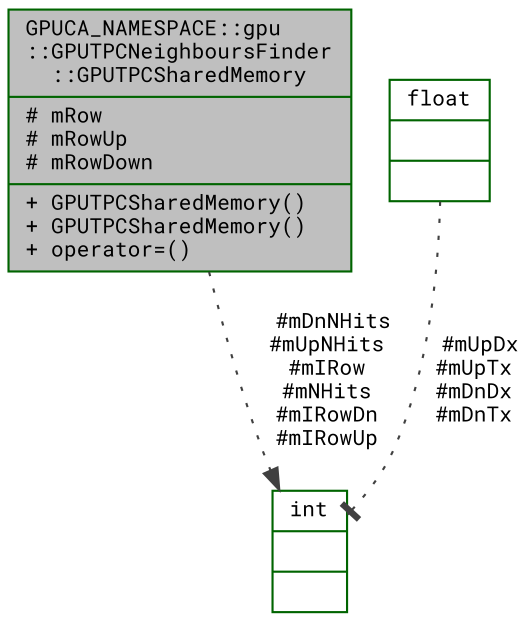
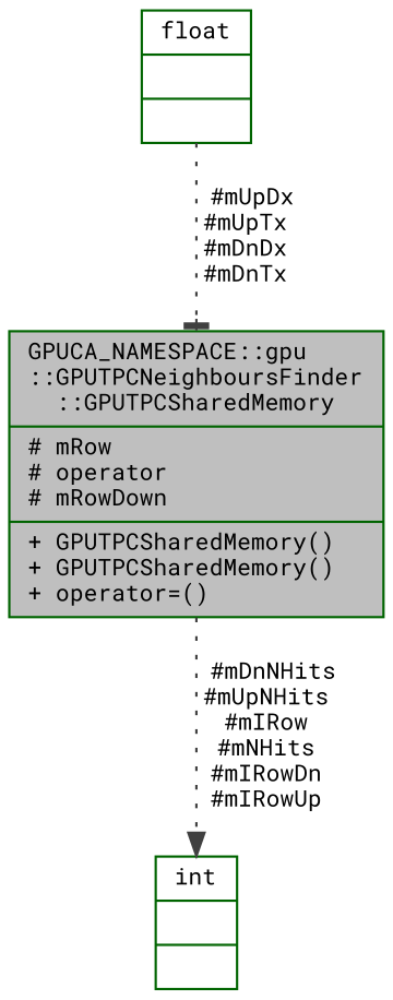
  digraph {
    fontname="Roboto Mono"
    node [color=darkgreen fontname="Roboto Mono" fontsize=10 shape=record]
    edge [color=grey25 fontname="Roboto Mono" fontsize=10 labelfontname=Helvetica labelfontsize=10 style=dotted]
-   n1 [fillcolor=grey75 fontcolor=black height=0.2 label="{GPUCA_NAMESPACE::gpu\l::GPUTPCNeighboursFinder\l::GPUTPCSharedMemory\n|# mRow\l# mRowUp\l# mRowDown\l|+ GPUTPCSharedMemory()\l+ GPUTPCSharedMemory()\l+ operator=()\l}" style=filled width=0.4]
+   n1 [fillcolor=grey75 fontcolor=black height=0.2 label="{GPUCA_NAMESPACE::gpu\l::GPUTPCNeighboursFinder\l::GPUTPCSharedMemory\n|# mRow\l# operator\l# mRowDown\l|+ GPUTPCSharedMemory()\l+ GPUTPCSharedMemory()\l+ operator=()\l}" style=filled width=0.4]
    n2 [height=0.2 label="{int\n||}" width=0.4]
    n3 [height=0.2 label="{float\n||}" width=0.4]
    n1 -> n2 [arrowhead=normal label=" #mDnNHits\n#mUpNHits\n#mIRow\n#mNHits\n#mIRowDn\n#mIRowUp"]
-   n3 -> n2 [arrowhead=tee label=" #mUpDx\n#mUpTx\n#mDnDx\n#mDnTx"]
+   n3 -> n1 [arrowhead=tee label=" #mUpDx\n#mUpTx\n#mDnDx\n#mDnTx"]
  }
